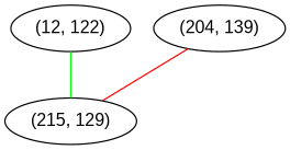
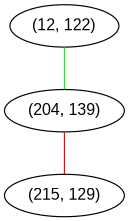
  graph {
    fontname="Liberation Sans"
    node [fontname="Liberation Sans"]
    edge [fontname="Liberation Sans"]
    "(12, 122)"
    "(215, 129)"
    "(204, 139)"
-   "(12, 122)" -- "(215, 129)" [color=green weight=2]
+   "(12, 122)" -- "(204, 139)" [color=green weight=2]
    "(204, 139)" -- "(215, 129)" [color=red weight=1]
  }
